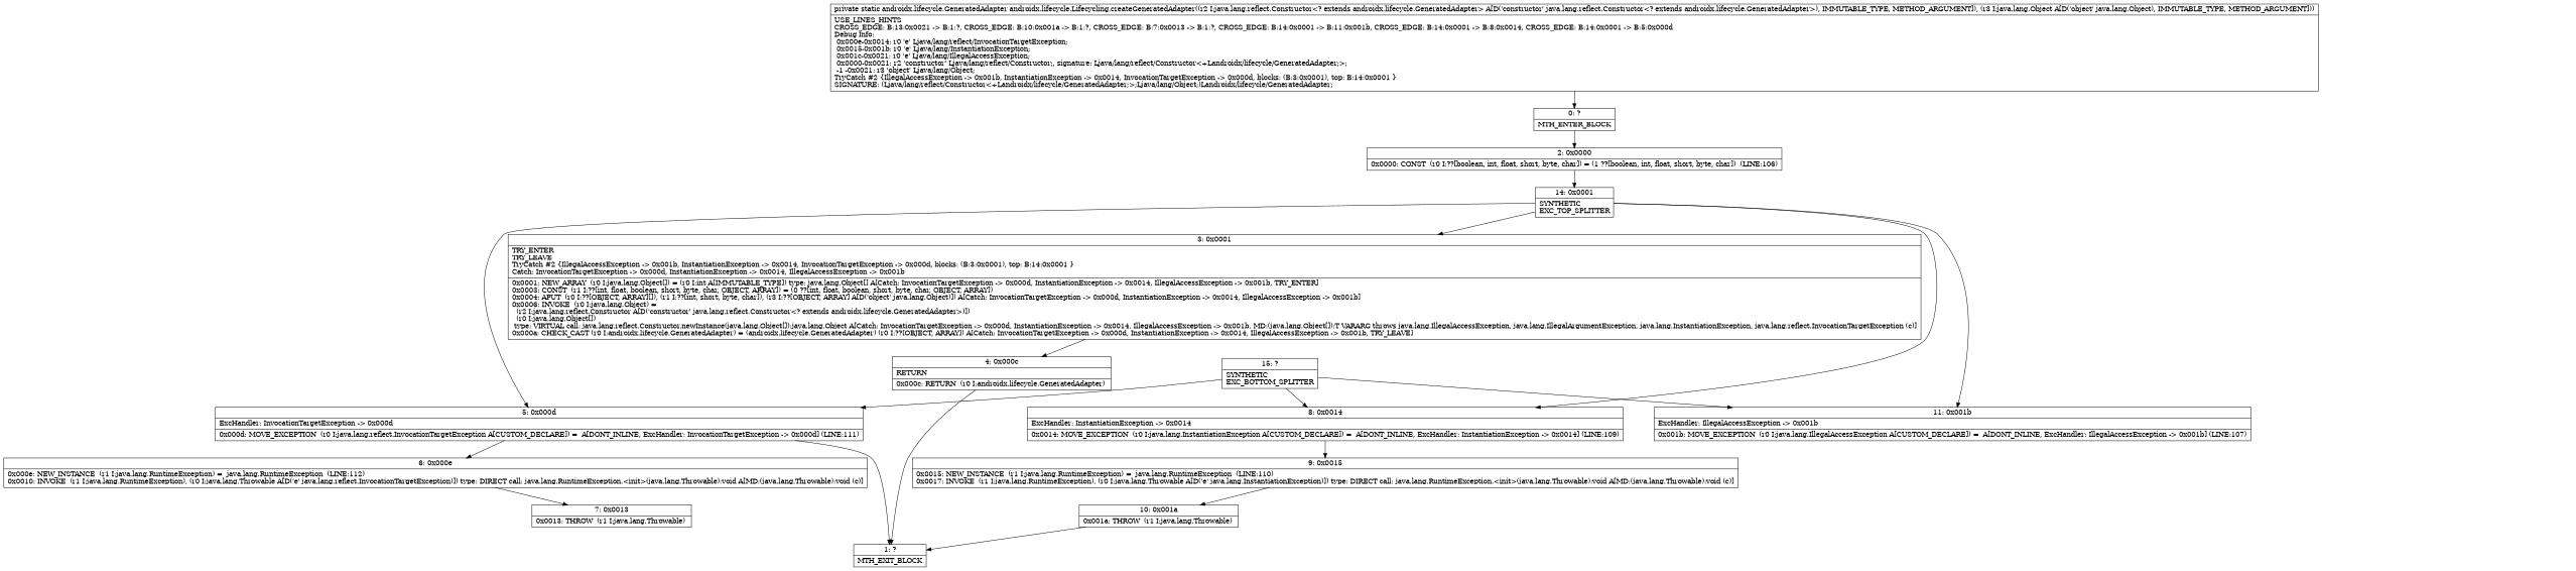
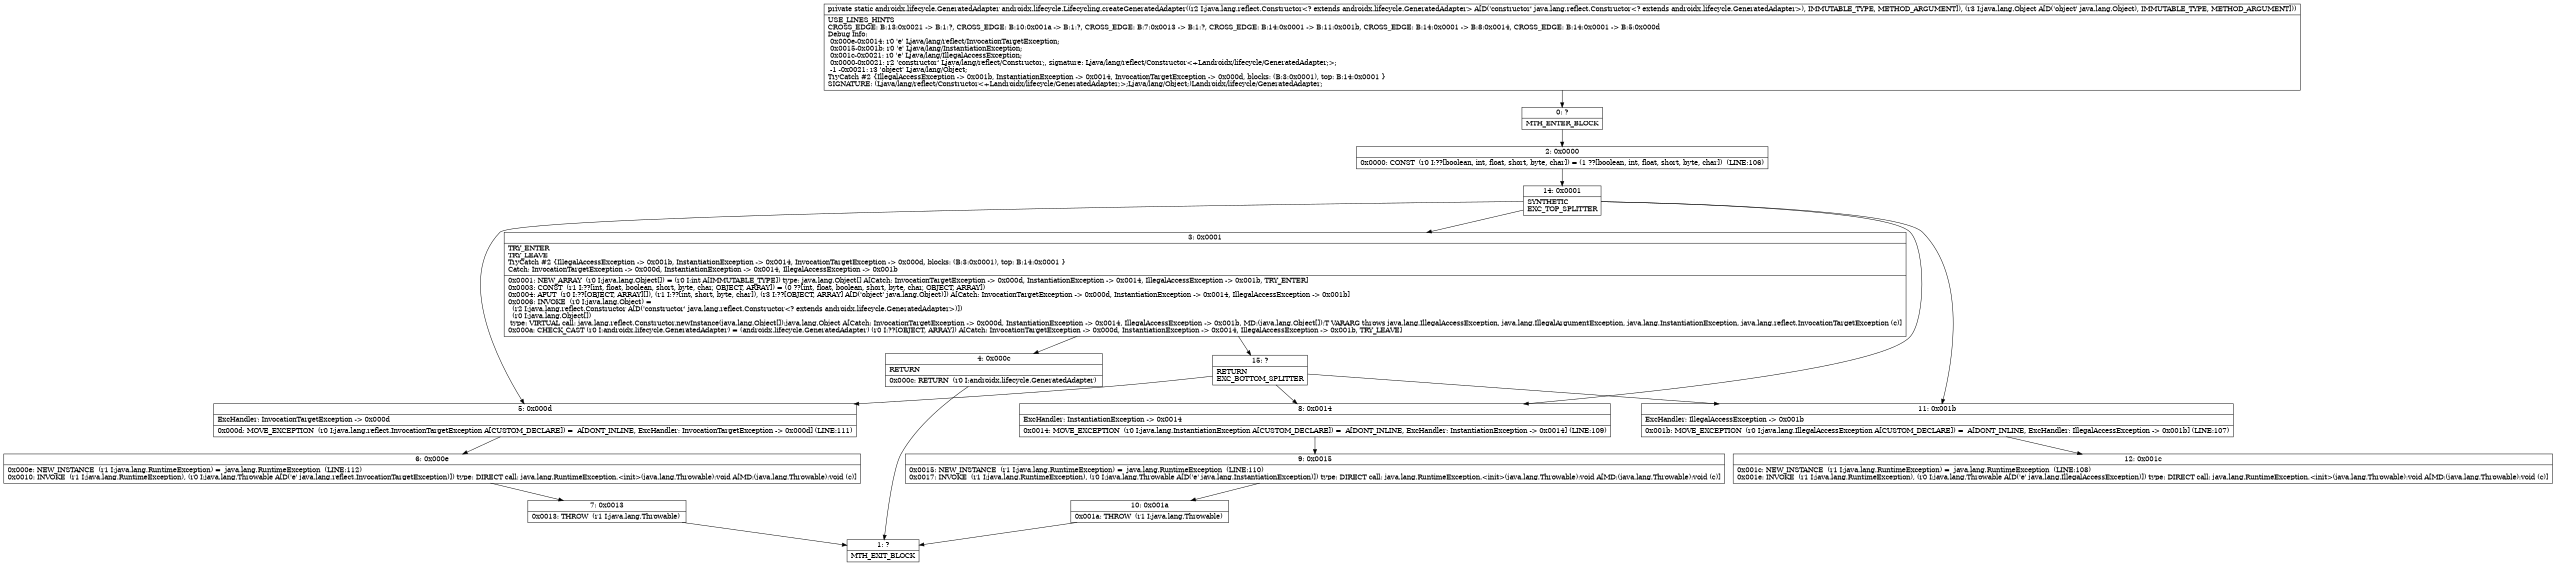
  digraph {
    node [shape=record]
    n1 [label="{0\:\ ?|MTH_ENTER_BLOCK\l}"]
    n2 [label="{2\:\ 0x0000|0x0000: CONST  (r0 I:??[boolean, int, float, short, byte, char]) = (1 ??[boolean, int, float, short, byte, char])  (LINE:106)\l}"]
    n3 [label="{14\:\ 0x0001|SYNTHETIC\lEXC_TOP_SPLITTER\l}"]
    n4 [label="{3\:\ 0x0001|TRY_ENTER\lTRY_LEAVE\lTryCatch #2 \{IllegalAccessException \-\> 0x001b, InstantiationException \-\> 0x0014, InvocationTargetException \-\> 0x000d, blocks: (B:3:0x0001), top: B:14:0x0001 \}\lCatch: InvocationTargetException \-\> 0x000d, InstantiationException \-\> 0x0014, IllegalAccessException \-\> 0x001b\l|0x0001: NEW_ARRAY  (r0 I:java.lang.Object[]) = (r0 I:int A[IMMUTABLE_TYPE]) type: java.lang.Object[] A[Catch: InvocationTargetException \-\> 0x000d, InstantiationException \-\> 0x0014, IllegalAccessException \-\> 0x001b, TRY_ENTER]\l0x0003: CONST  (r1 I:??[int, float, boolean, short, byte, char, OBJECT, ARRAY]) = (0 ??[int, float, boolean, short, byte, char, OBJECT, ARRAY]) \l0x0004: APUT  (r0 I:??[OBJECT, ARRAY][]), (r1 I:??[int, short, byte, char]), (r3 I:??[OBJECT, ARRAY] A[D('object' java.lang.Object)]) A[Catch: InvocationTargetException \-\> 0x000d, InstantiationException \-\> 0x0014, IllegalAccessException \-\> 0x001b]\l0x0006: INVOKE  (r0 I:java.lang.Object) = \l  (r2 I:java.lang.reflect.Constructor A[D('constructor' java.lang.reflect.Constructor\<? extends androidx.lifecycle.GeneratedAdapter\>)])\l  (r0 I:java.lang.Object[])\l type: VIRTUAL call: java.lang.reflect.Constructor.newInstance(java.lang.Object[]):java.lang.Object A[Catch: InvocationTargetException \-\> 0x000d, InstantiationException \-\> 0x0014, IllegalAccessException \-\> 0x001b, MD:(java.lang.Object[]):T VARARG throws java.lang.IllegalAccessException, java.lang.IllegalArgumentException, java.lang.InstantiationException, java.lang.reflect.InvocationTargetException (c)]\l0x000a: CHECK_CAST (r0 I:androidx.lifecycle.GeneratedAdapter) = (androidx.lifecycle.GeneratedAdapter) (r0 I:??[OBJECT, ARRAY]) A[Catch: InvocationTargetException \-\> 0x000d, InstantiationException \-\> 0x0014, IllegalAccessException \-\> 0x001b, TRY_LEAVE]\l}"]
    n5 [label="{11\:\ 0x001b|ExcHandler: IllegalAccessException \-\> 0x001b\l|0x001b: MOVE_EXCEPTION  (r0 I:java.lang.IllegalAccessException A[CUSTOM_DECLARE]) =  A[DONT_INLINE, ExcHandler: IllegalAccessException \-\> 0x001b] (LINE:107)\l}"]
    n6 [label="{8\:\ 0x0014|ExcHandler: InstantiationException \-\> 0x0014\l|0x0014: MOVE_EXCEPTION  (r0 I:java.lang.InstantiationException A[CUSTOM_DECLARE]) =  A[DONT_INLINE, ExcHandler: InstantiationException \-\> 0x0014] (LINE:109)\l}"]
    n7 [label="{5\:\ 0x000d|ExcHandler: InvocationTargetException \-\> 0x000d\l|0x000d: MOVE_EXCEPTION  (r0 I:java.lang.reflect.InvocationTargetException A[CUSTOM_DECLARE]) =  A[DONT_INLINE, ExcHandler: InvocationTargetException \-\> 0x000d] (LINE:111)\l}"]
    n8 [label="{4\:\ 0x000c|RETURN\l|0x000c: RETURN  (r0 I:androidx.lifecycle.GeneratedAdapter) \l}"]
-   n9 [label="{15\:\ ?|SYNTHETIC\lEXC_BOTTOM_SPLITTER\l}"]
+   n9 [label="{15\:\ ?|RETURN\lEXC_BOTTOM_SPLITTER\l}"]
+   n10 [label="{12\:\ 0x001c|0x001c: NEW_INSTANCE  (r1 I:java.lang.RuntimeException) =  java.lang.RuntimeException  (LINE:108)\l0x001e: INVOKE  (r1 I:java.lang.RuntimeException), (r0 I:java.lang.Throwable A[D('e' java.lang.IllegalAccessException)]) type: DIRECT call: java.lang.RuntimeException.\<init\>(java.lang.Throwable):void A[MD:(java.lang.Throwable):void (c)]\l}"]
    n11 [label="{9\:\ 0x0015|0x0015: NEW_INSTANCE  (r1 I:java.lang.RuntimeException) =  java.lang.RuntimeException  (LINE:110)\l0x0017: INVOKE  (r1 I:java.lang.RuntimeException), (r0 I:java.lang.Throwable A[D('e' java.lang.InstantiationException)]) type: DIRECT call: java.lang.RuntimeException.\<init\>(java.lang.Throwable):void A[MD:(java.lang.Throwable):void (c)]\l}"]
    n12 [label="{6\:\ 0x000e|0x000e: NEW_INSTANCE  (r1 I:java.lang.RuntimeException) =  java.lang.RuntimeException  (LINE:112)\l0x0010: INVOKE  (r1 I:java.lang.RuntimeException), (r0 I:java.lang.Throwable A[D('e' java.lang.reflect.InvocationTargetException)]) type: DIRECT call: java.lang.RuntimeException.\<init\>(java.lang.Throwable):void A[MD:(java.lang.Throwable):void (c)]\l}"]
    n13 [label="{1\:\ ?|MTH_EXIT_BLOCK\l}"]
    n14 [label="{10\:\ 0x001a|0x001a: THROW  (r1 I:java.lang.Throwable) \l}"]
    n15 [label="{7\:\ 0x0013|0x0013: THROW  (r1 I:java.lang.Throwable) \l}"]
    n16 [label="{private static androidx.lifecycle.GeneratedAdapter androidx.lifecycle.Lifecycling.createGeneratedAdapter((r2 I:java.lang.reflect.Constructor\<? extends androidx.lifecycle.GeneratedAdapter\> A[D('constructor' java.lang.reflect.Constructor\<? extends androidx.lifecycle.GeneratedAdapter\>), IMMUTABLE_TYPE, METHOD_ARGUMENT]), (r3 I:java.lang.Object A[D('object' java.lang.Object), IMMUTABLE_TYPE, METHOD_ARGUMENT]))  | USE_LINES_HINTS\lCROSS_EDGE: B:13:0x0021 \-\> B:1:?, CROSS_EDGE: B:10:0x001a \-\> B:1:?, CROSS_EDGE: B:7:0x0013 \-\> B:1:?, CROSS_EDGE: B:14:0x0001 \-\> B:11:0x001b, CROSS_EDGE: B:14:0x0001 \-\> B:8:0x0014, CROSS_EDGE: B:14:0x0001 \-\> B:5:0x000d\lDebug Info:\l  0x000e\-0x0014: r0 'e' Ljava\/lang\/reflect\/InvocationTargetException;\l  0x0015\-0x001b: r0 'e' Ljava\/lang\/InstantiationException;\l  0x001c\-0x0021: r0 'e' Ljava\/lang\/IllegalAccessException;\l  0x0000\-0x0021: r2 'constructor' Ljava\/lang\/reflect\/Constructor;, signature: Ljava\/lang\/reflect\/Constructor\<+Landroidx\/lifecycle\/GeneratedAdapter;\>;\l  \-1 \-0x0021: r3 'object' Ljava\/lang\/Object;\lTryCatch #2 \{IllegalAccessException \-\> 0x001b, InstantiationException \-\> 0x0014, InvocationTargetException \-\> 0x000d, blocks: (B:3:0x0001), top: B:14:0x0001 \}\lSIGNATURE: (Ljava\/lang\/reflect\/Constructor\<+Landroidx\/lifecycle\/GeneratedAdapter;\>;Ljava\/lang\/Object;)Landroidx\/lifecycle\/GeneratedAdapter;\l}"]
    n1 -> n2
    n2 -> n3
    n3 -> n4
    n3 -> n5
    n3 -> n6
    n3 -> n7
    n4 -> n8
+   n4 -> n9
+   n5 -> n10
    n6 -> n11
    n7 -> n12
    n8 -> n13
    n9 -> n5
    n9 -> n6
    n9 -> n7
    n11 -> n14
    n12 -> n15
    n14 -> n13
-   n7 -> n13
+   n15 -> n13
    n16 -> n1
  }
